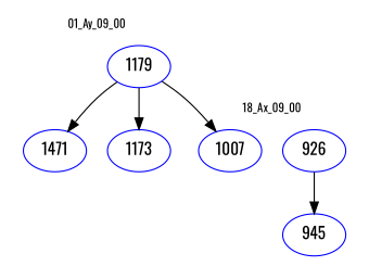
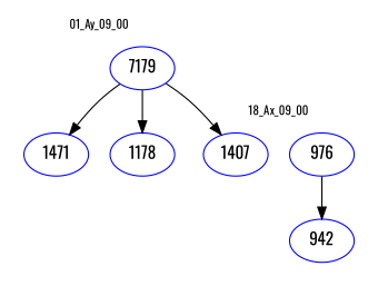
  digraph {
    fontname=Oswald
    node [color=blue fontname=Oswald]
    edge [color=black fontname=Oswald]
-   n1 [label=926]
-   n2 [label=945]
-   n3 [label=1007]
-   n4 [label=1179]
+   n1 [label=976]
+   n2 [label=942]
+   n3 [label=1407]
+   n4 [label=7179]
    n5 [label=1471]
-   n6 [label=1173]
+   n6 [label=1178]
    subgraph cluster_1 {
      color=white
      fontsize=10
      label="18_Ax_09_00"
      n1
      n2
      n3
    }
    subgraph cluster_2 {
      color=white
      fontsize=10
      label="01_Ay_09_00"
      n4
      n5
      n6
    }
    n1 -> n2
    n4 -> n3
    n4 -> n5
    n4 -> n6
  }
